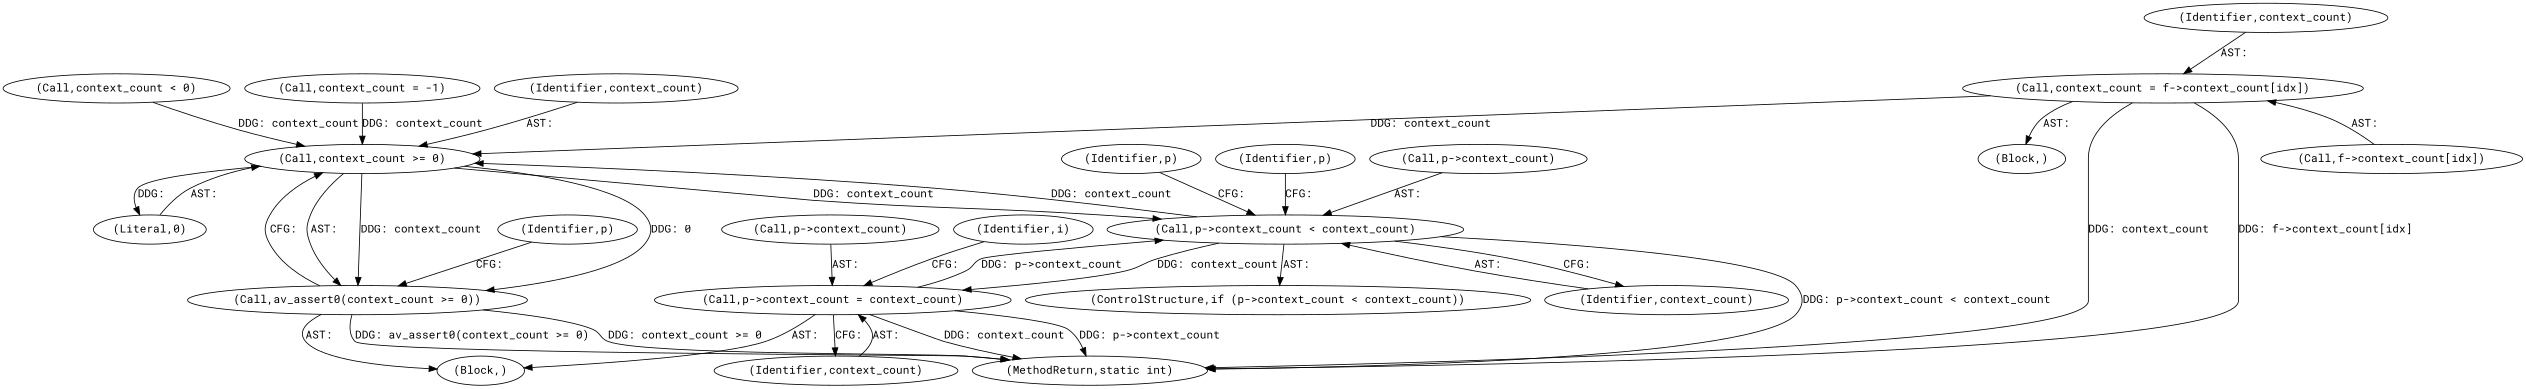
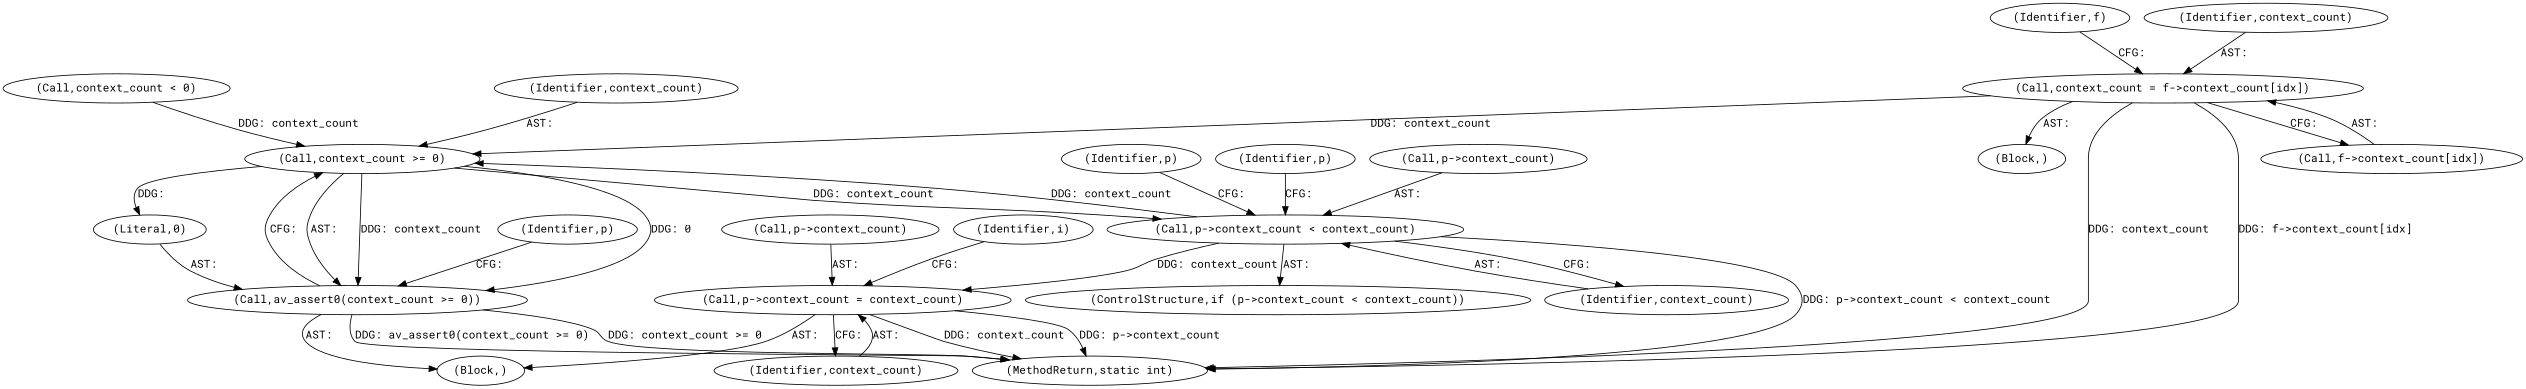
  digraph {
    fontname="Roboto Mono"
    node [fontname="Roboto Mono"]
    edge [fontname="Roboto Mono"]
    n1 [label="(Call,context_count = f->context_count[idx])"]
    n2 [label="(Call,context_count >= 0)"]
    n3 [label="(MethodReturn,static int)"]
    n4 [label="(Call,f->context_count[idx])"]
    n5 [label="(Block,)"]
    n6 [label="(Call,av_assert0(context_count >= 0))"]
    n7 [label="(Call,p->context_count < context_count)"]
    n8 [label="(Literal,0)"]
    n9 [label="(Block,)"]
    n10 [label="(Call,p->context_count = context_count)"]
    n11 [label="(ControlStructure,if (p->context_count < context_count))"]
    n12 [label="(Identifier,context_count)"]
    n13 [label="(Identifier,context_count)"]
    n14 [label="(Identifier,p)"]
-   n15 [label="(Call,context_count = -1)"]
    n16 [label="(Identifier,p)"]
+   n17 [label="(Identifier,f)"]
    n18 [label="(Identifier,p)"]
    n19 [label="(Identifier,context_count)"]
    n20 [label="(Call,p->context_count)"]
    n21 [label="(Identifier,i)"]
    n22 [label="(Call,p->context_count)"]
    n23 [label="(Identifier,context_count)"]
    n24 [label="(Call,context_count < 0)"]
    n1 -> n2 [label="DDG: context_count"]
    n1 -> n3 [label="DDG: context_count"]
    n1 -> n3 [label="DDG: f->context_count[idx]"]
+   n1 -> n4 [label="CFG: "]
    n1 -> n5 [label="AST: "]
    n2 -> n6 [label="AST: "]
    n2 -> n6 [label="DDG: context_count"]
    n2 -> n6 [label="DDG: 0"]
    n2 -> n7 [label="DDG: context_count"]
    n2 -> n8 [label="DDG: "]
    n4 -> n1 [label="AST: "]
    n6 -> n2 [label="CFG: "]
    n6 -> n3 [label="DDG: context_count >= 0"]
    n6 -> n3 [label="DDG: av_assert0(context_count >= 0)"]
    n6 -> n9 [label="AST: "]
    n7 -> n2 [label="DDG: context_count"]
    n7 -> n3 [label="DDG: p->context_count < context_count"]
    n7 -> n10 [label="DDG: context_count"]
    n7 -> n11 [label="AST: "]
    n7 -> n12 [label="CFG: "]
-   n8 -> n2 [label="AST: "]
+   n8 -> n6 [label="AST: "]
    n10 -> n3 [label="DDG: p->context_count"]
    n10 -> n3 [label="DDG: context_count"]
-   n10 -> n7 [label="DDG: p->context_count"]
    n10 -> n9 [label="AST: "]
    n10 -> n13 [label="CFG: "]
    n12 -> n7 [label="AST: "]
    n13 -> n10 [label="AST: "]
    n14 -> n7 [label="CFG: "]
-   n15 -> n2 [label="DDG: context_count"]
    n16 -> n6 [label="CFG: "]
+   n17 -> n1 [label="CFG: "]
    n18 -> n7 [label="CFG: "]
    n19 -> n2 [label="AST: "]
    n20 -> n7 [label="AST: "]
    n21 -> n10 [label="CFG: "]
    n22 -> n10 [label="AST: "]
    n23 -> n1 [label="AST: "]
    n24 -> n2 [label="DDG: context_count"]
  }
